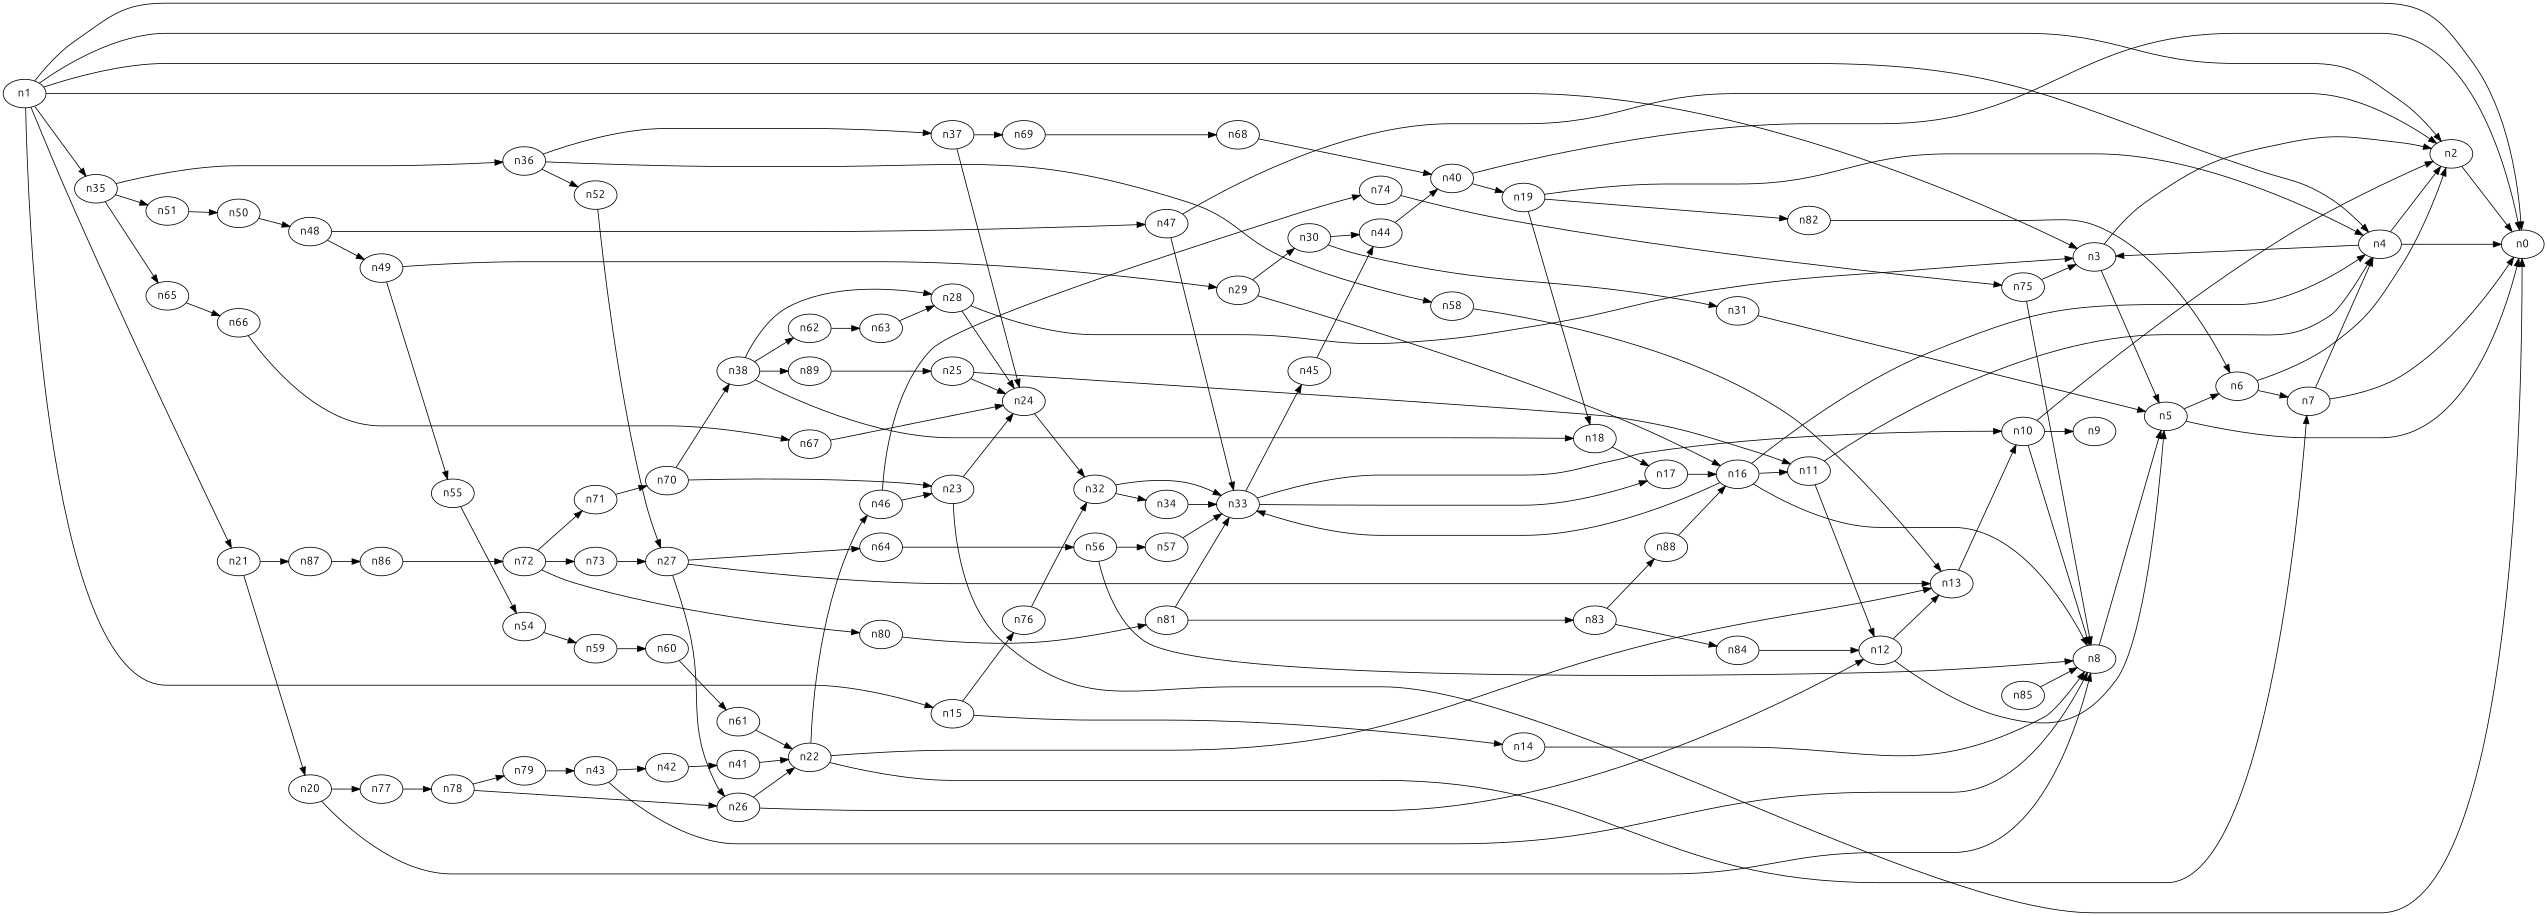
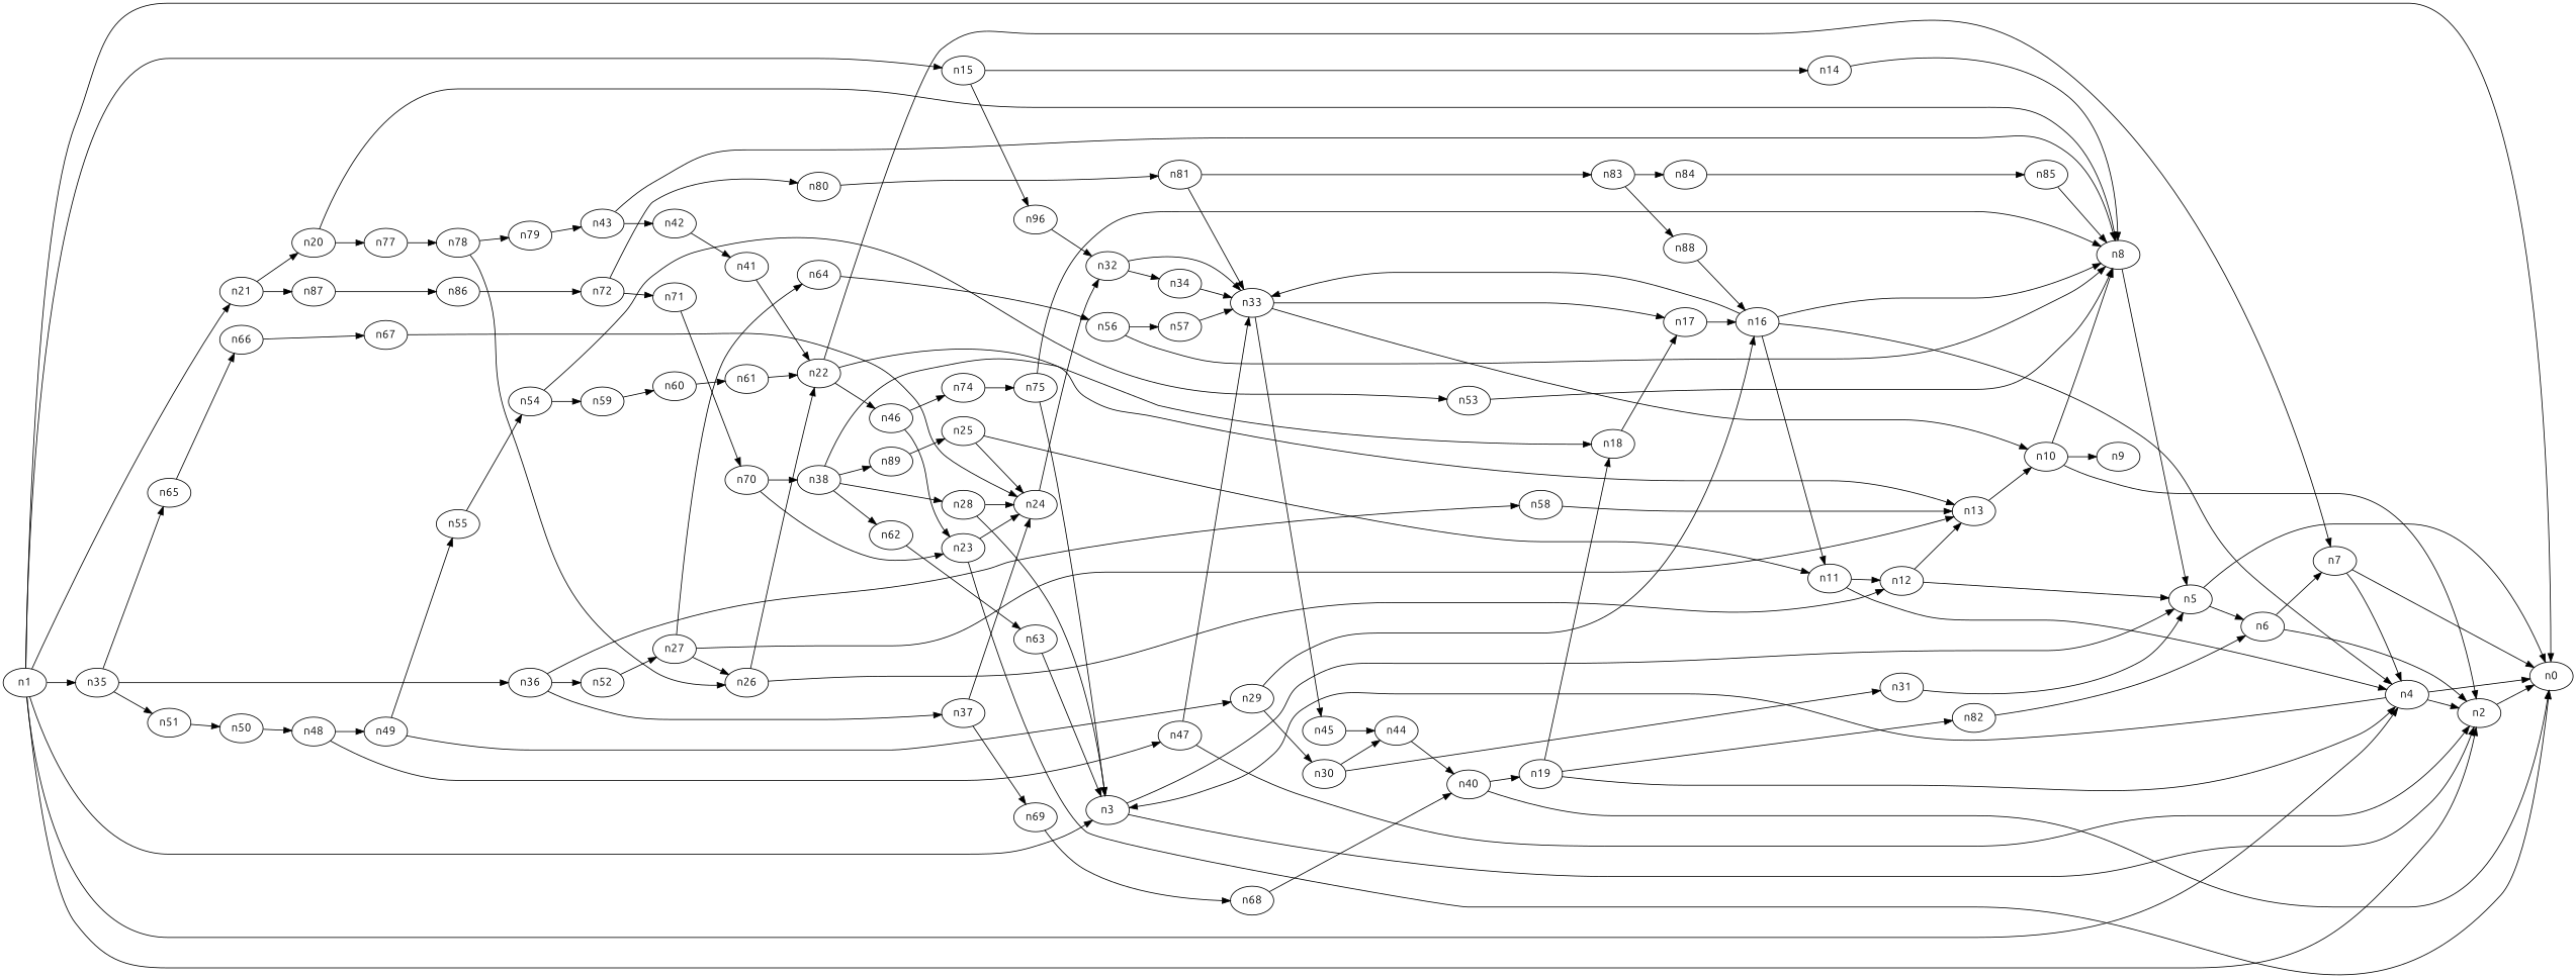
  digraph {
    fontname=Ubuntu
    rankdir=LR
    node [fontname=Ubuntu]
    edge [fontname=Ubuntu]
    n1
    n0
    n2
    n3
    n4
    n15
    n21
    n35
    n5
    n14
-   n76
+   n76 [label=n96]
    n20
    n87
    n36
    n51
    n65
    n8
    n32
    n77
    n86
    n37
    n52
    n58
    n50
    n66
    n6
    n7
    n10
    n9
    n11
    n12
    n13
    n33
    n34
    n16
    n17
    n18
    n19
    n82
    n78
    n26
    n79
    n72
    n22
    n46
    n23
    n74
    n24
    n75
    n45
    n25
    n27
    n64
    n56
    n57
    n28
    n29
    n30
    n31
    n44
    n40
    n69
    n48
    n67
    n68
    n38
    n39 [label=n89]
    n62
    n63
    n41
    n42
    n43
    n47
    n49
    n55
    n54
+   n53
    n59
    n60
    n61
    n70
    n71
-   n73
    n80
    n81
    n83
    n84
    n88
    n85
    n1 -> n0
    n1 -> n2
    n1 -> n3
    n1 -> n4
    n1 -> n15
    n1 -> n21
    n1 -> n35
    n2 -> n0
    n3 -> n2
    n3 -> n5
    n4 -> n0
    n4 -> n2
    n4 -> n3
    n15 -> n14
    n15 -> n76
    n21 -> n20
    n21 -> n87
    n35 -> n36
    n35 -> n51
    n35 -> n65
    n5 -> n0
    n5 -> n6
    n14 -> n8
    n76 -> n32
    n20 -> n8
    n20 -> n77
    n87 -> n86
    n36 -> n37
    n36 -> n52
    n36 -> n58
    n51 -> n50
    n65 -> n66
    n8 -> n5
    n32 -> n33
    n32 -> n34
    n77 -> n78
    n86 -> n72
    n37 -> n24
    n37 -> n69
    n52 -> n27
    n58 -> n13
    n50 -> n48
    n66 -> n67
    n6 -> n2
    n6 -> n7
    n7 -> n0
    n7 -> n4
    n10 -> n2
    n10 -> n8
    n10 -> n9
    n11 -> n4
    n11 -> n12
    n12 -> n5
    n12 -> n13
    n13 -> n10
    n33 -> n10
    n33 -> n17
    n33 -> n45
    n34 -> n33
    n16 -> n4
    n16 -> n8
    n16 -> n11
    n16 -> n33
    n17 -> n16
    n18 -> n17
    n19 -> n4
    n19 -> n18
    n19 -> n82
    n82 -> n6
    n78 -> n26
    n78 -> n79
    n26 -> n12
    n26 -> n22
    n79 -> n43
    n72 -> n71
-   n72 -> n73
    n72 -> n80
    n22 -> n7
    n22 -> n13
    n22 -> n46
    n46 -> n23
    n46 -> n74
    n23 -> n0
    n23 -> n24
    n74 -> n75
    n24 -> n32
    n75 -> n3
    n75 -> n8
    n45 -> n44
    n25 -> n11
    n25 -> n24
    n27 -> n13
    n27 -> n26
    n27 -> n64
    n64 -> n56
    n56 -> n8
    n56 -> n57
    n57 -> n33
    n28 -> n3
    n28 -> n24
    n29 -> n16
    n29 -> n30
    n30 -> n31
    n30 -> n44
    n31 -> n5
    n44 -> n40
    n40 -> n0
    n40 -> n19
    n69 -> n68
    n48 -> n47
    n48 -> n49
    n67 -> n24
    n68 -> n40
    n38 -> n18
    n38 -> n28
    n38 -> n39
    n38 -> n62
    n39 -> n25
    n62 -> n63
-   n63 -> n28
+   n63 -> n3
    n41 -> n22
    n42 -> n41
    n43 -> n8
    n43 -> n42
    n47 -> n2
    n47 -> n33
    n49 -> n29
    n49 -> n55
    n55 -> n54
+   n54 -> n53
    n54 -> n59
+   n53 -> n8
    n59 -> n60
    n60 -> n61
    n61 -> n22
    n70 -> n23
    n70 -> n38
    n71 -> n70
-   n73 -> n27
    n80 -> n81
    n81 -> n33
    n81 -> n83
    n83 -> n84
    n83 -> n88
-   n84 -> n12
+   n84 -> n85
    n88 -> n16
    n85 -> n8
  }
